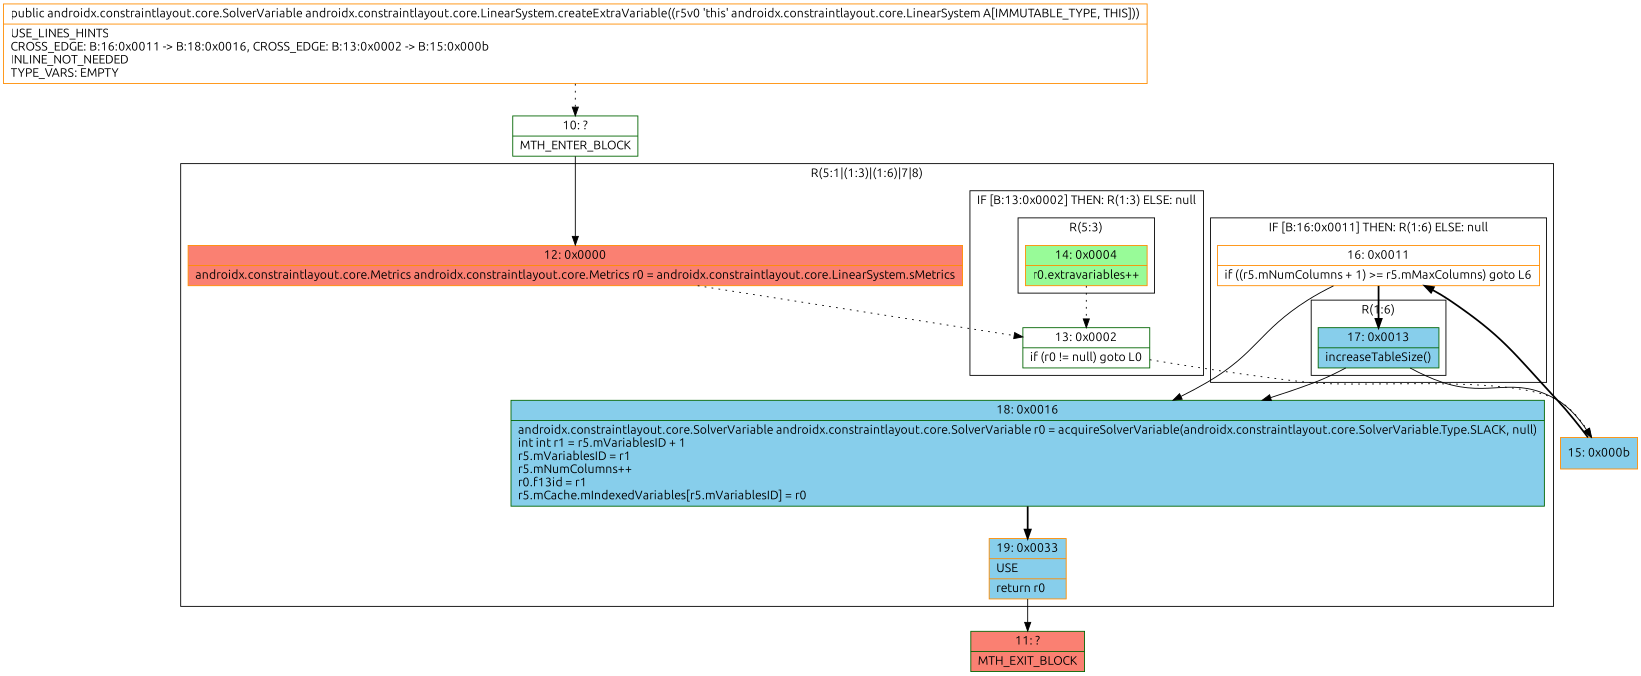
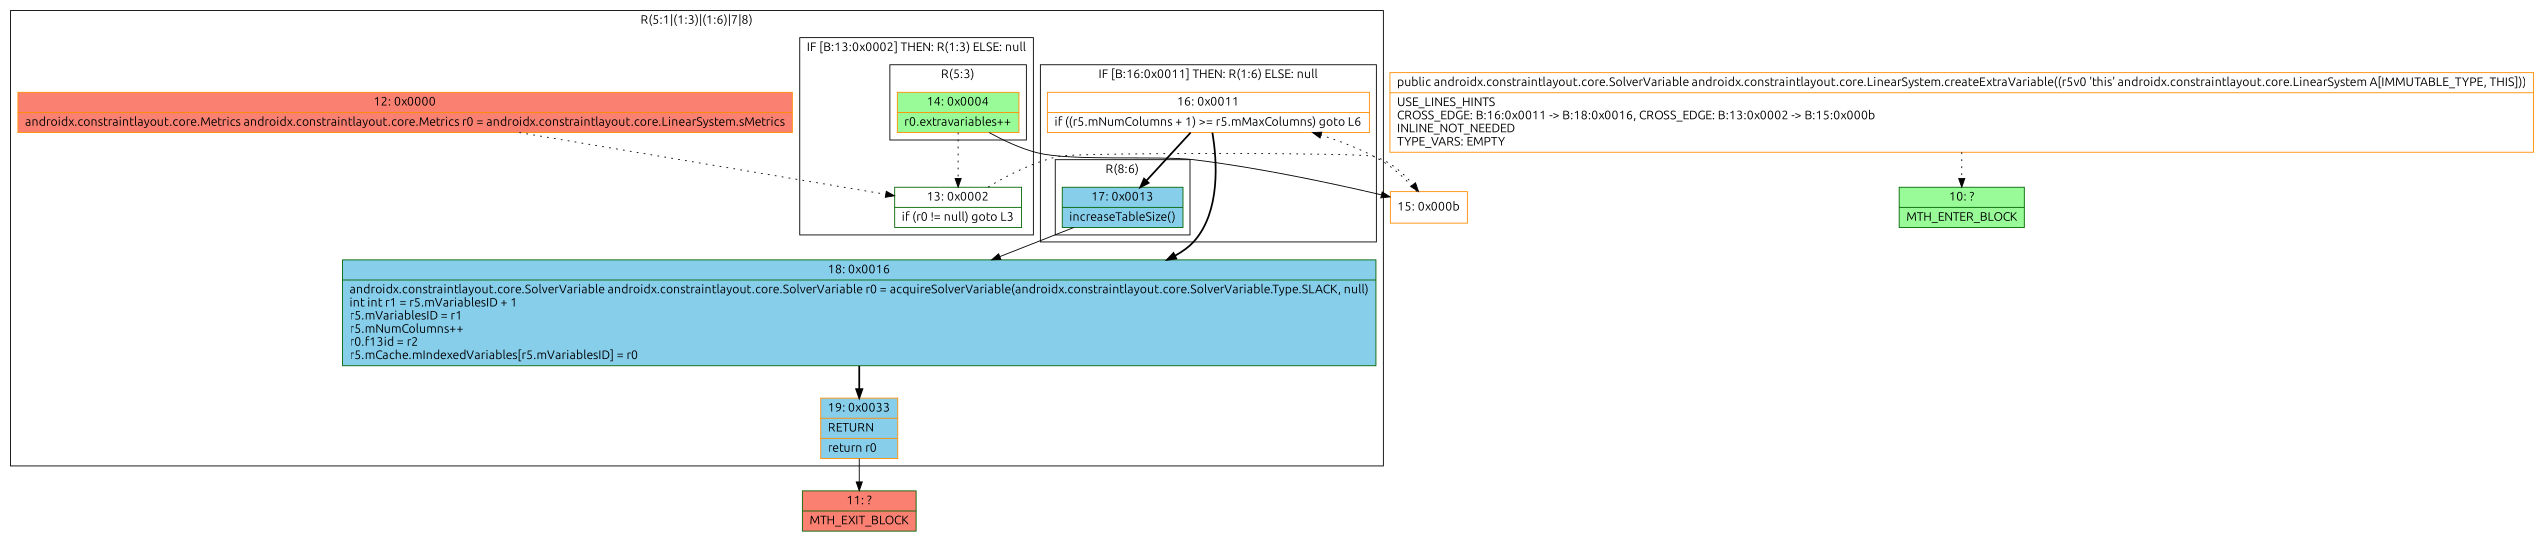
  digraph {
    fontname=Ubuntu
    node [color=darkorange fillcolor=skyblue fontname=Ubuntu shape=record style=filled]
    edge [fontname=Ubuntu style=dotted]
    n1 [fillcolor=palegreen label="{14\:\ 0x0004|r0.extravariables++\l}"]
-   n2 [color=darkgreen fillcolor=white label="{13\:\ 0x0002|if (r0 != null) goto L0\l}"]
+   n2 [color=darkgreen fillcolor=white label="{13\:\ 0x0002|if (r0 != null) goto L3\l}"]
    n3 [color=darkgreen label="{17\:\ 0x0013|increaseTableSize()\l}"]
    n4 [fillcolor=white label="{16\:\ 0x0011|if ((r5.mNumColumns + 1) \>= r5.mMaxColumns) goto L6\l}"]
    n5 [fillcolor=salmon label="{12\:\ 0x0000|androidx.constraintlayout.core.Metrics androidx.constraintlayout.core.Metrics r0 = androidx.constraintlayout.core.LinearSystem.sMetrics\l}"]
-   n6 [color=darkgreen label="{18\:\ 0x0016|androidx.constraintlayout.core.SolverVariable androidx.constraintlayout.core.SolverVariable r0 = acquireSolverVariable(androidx.constraintlayout.core.SolverVariable.Type.SLACK, null)\lint int r1 = r5.mVariablesID + 1\lr5.mVariablesID = r1\lr5.mNumColumns++\lr0.f13id = r1\lr5.mCache.mIndexedVariables[r5.mVariablesID] = r0\l}"]
-   n7 [label="{19\:\ 0x0033|USE\l|return r0\l}"]
-   n8 [label="{15\:\ 0x000b}"]
+   n6 [color=darkgreen label="{18\:\ 0x0016|androidx.constraintlayout.core.SolverVariable androidx.constraintlayout.core.SolverVariable r0 = acquireSolverVariable(androidx.constraintlayout.core.SolverVariable.Type.SLACK, null)\lint int r1 = r5.mVariablesID + 1\lr5.mVariablesID = r1\lr5.mNumColumns++\lr0.f13id = r2\lr5.mCache.mIndexedVariables[r5.mVariablesID] = r0\l}"]
+   n7 [label="{19\:\ 0x0033|RETURN\l|return r0\l}"]
+   n8 [fillcolor=white label="{15\:\ 0x000b}"]
    n9 [color=darkgreen fillcolor=salmon label="{11\:\ ?|MTH_EXIT_BLOCK\l}"]
-   n10 [color=darkgreen fillcolor=white label="{10\:\ ?|MTH_ENTER_BLOCK\l}"]
+   n10 [color=darkgreen fillcolor=palegreen label="{10\:\ ?|MTH_ENTER_BLOCK\l}"]
    n11 [fillcolor=white label="{public androidx.constraintlayout.core.SolverVariable androidx.constraintlayout.core.LinearSystem.createExtraVariable((r5v0 'this' androidx.constraintlayout.core.LinearSystem A[IMMUTABLE_TYPE, THIS]))  | USE_LINES_HINTS\lCROSS_EDGE: B:16:0x0011 \-\> B:18:0x0016, CROSS_EDGE: B:13:0x0002 \-\> B:15:0x000b\lINLINE_NOT_NEEDED\lTYPE_VARS: EMPTY\l}"]
    subgraph cluster_1 {
      label="R(5:1|(1:3)|(1:6)|7|8)"
      n5
      n6
      n7
      subgraph cluster_2 {
        label="IF [B:13:0x0002] THEN: R(1:3) ELSE: null"
        n2
        subgraph cluster_3 {
          label="R(5:3)"
          n1
        }
      }
      subgraph cluster_4 {
        label="IF [B:16:0x0011] THEN: R(1:6) ELSE: null"
        n4
        subgraph cluster_5 {
-         label="R(1:6)"
+         label="R(8:6)"
          n3
        }
      }
    }
    n1 -> n2
-   n3 -> n8 [style=solid]
+   n1 -> n8 [style=solid]
    n2 -> n8
    n3 -> n6 [style=solid]
    n4 -> n3 [style=bold]
-   n4 -> n6 [style=solid]
+   n4 -> n6 [style=bold]
    n5 -> n2
    n6 -> n7 [style=bold]
    n7 -> n9 [style=solid]
-   n8 -> n4 [style=bold]
-   n10 -> n5 [style=solid]
+   n8 -> n4
    n11 -> n10
  }
